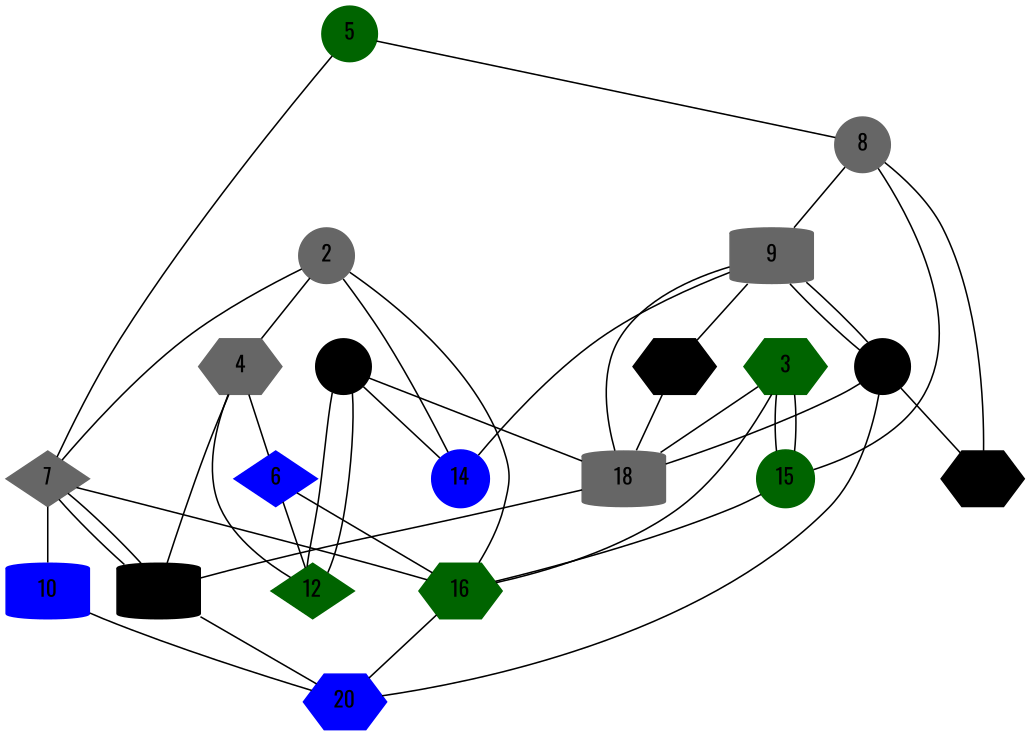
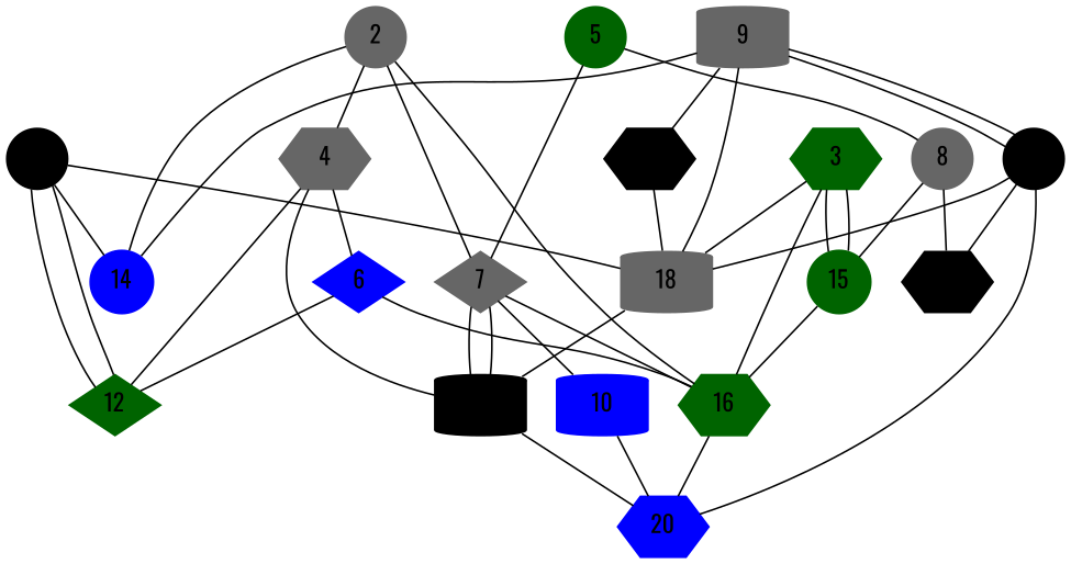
  graph {
    fontname=Oswald
    node [color=gray40 fontname=Oswald shape=circle style=filled]
    edge [fontname=Oswald]
    1 [color=black]
    12 [color=darkgreen shape=diamond]
    14 [color=blue]
    18 [shape=cylinder]
    19 [color=black shape=cylinder]
    2
    4 [shape=hexagon]
    7 [shape=diamond]
    16 [color=darkgreen shape=hexagon]
    6 [color=blue shape=diamond]
    10 [color=blue shape=cylinder]
    20 [color=blue shape=hexagon]
    3 [color=darkgreen shape=hexagon]
    15 [color=darkgreen]
    5 [color=darkgreen]
    8
    9 [shape=cylinder]
    17 [color=black shape=hexagon]
    11 [color=black]
    13 [color=black shape=hexagon]
    1 -- 12
    1 -- 12
    1 -- 14
    1 -- 18
    18 -- 19
    19 -- 20
    2 -- 14
    2 -- 4
    2 -- 7
    2 -- 16
    4 -- 12
    4 -- 19
    4 -- 6
    7 -- 19
    7 -- 19
    7 -- 16
    7 -- 10
    16 -- 20
    6 -- 12
    6 -- 16
    10 -- 20
    3 -- 18
    3 -- 16
    3 -- 15
    3 -- 15
    15 -- 16
    5 -- 7
    5 -- 8
    8 -- 15
-   8 -- 9
    8 -- 17
    9 -- 14
    9 -- 18
    9 -- 11
    9 -- 11
    9 -- 13
    11 -- 18
    11 -- 20
    11 -- 17
    13 -- 18
  }
